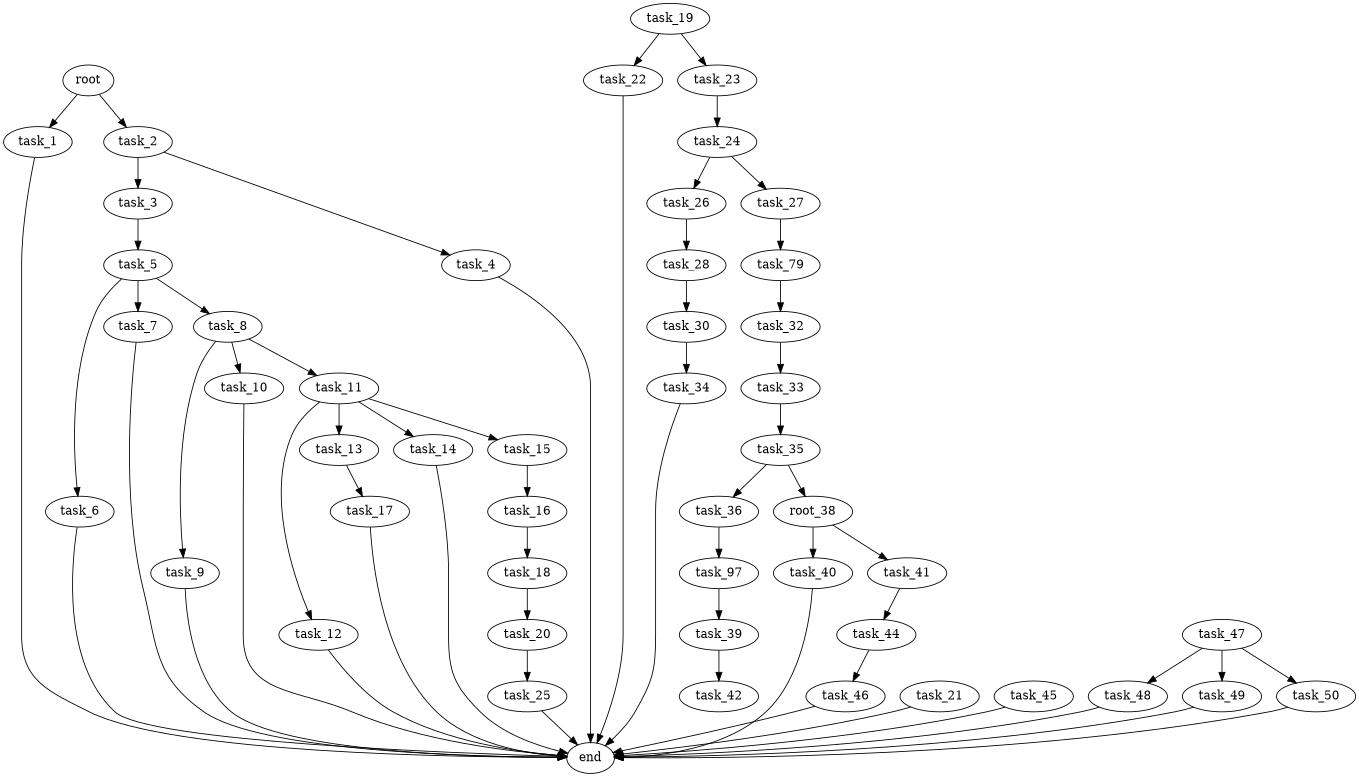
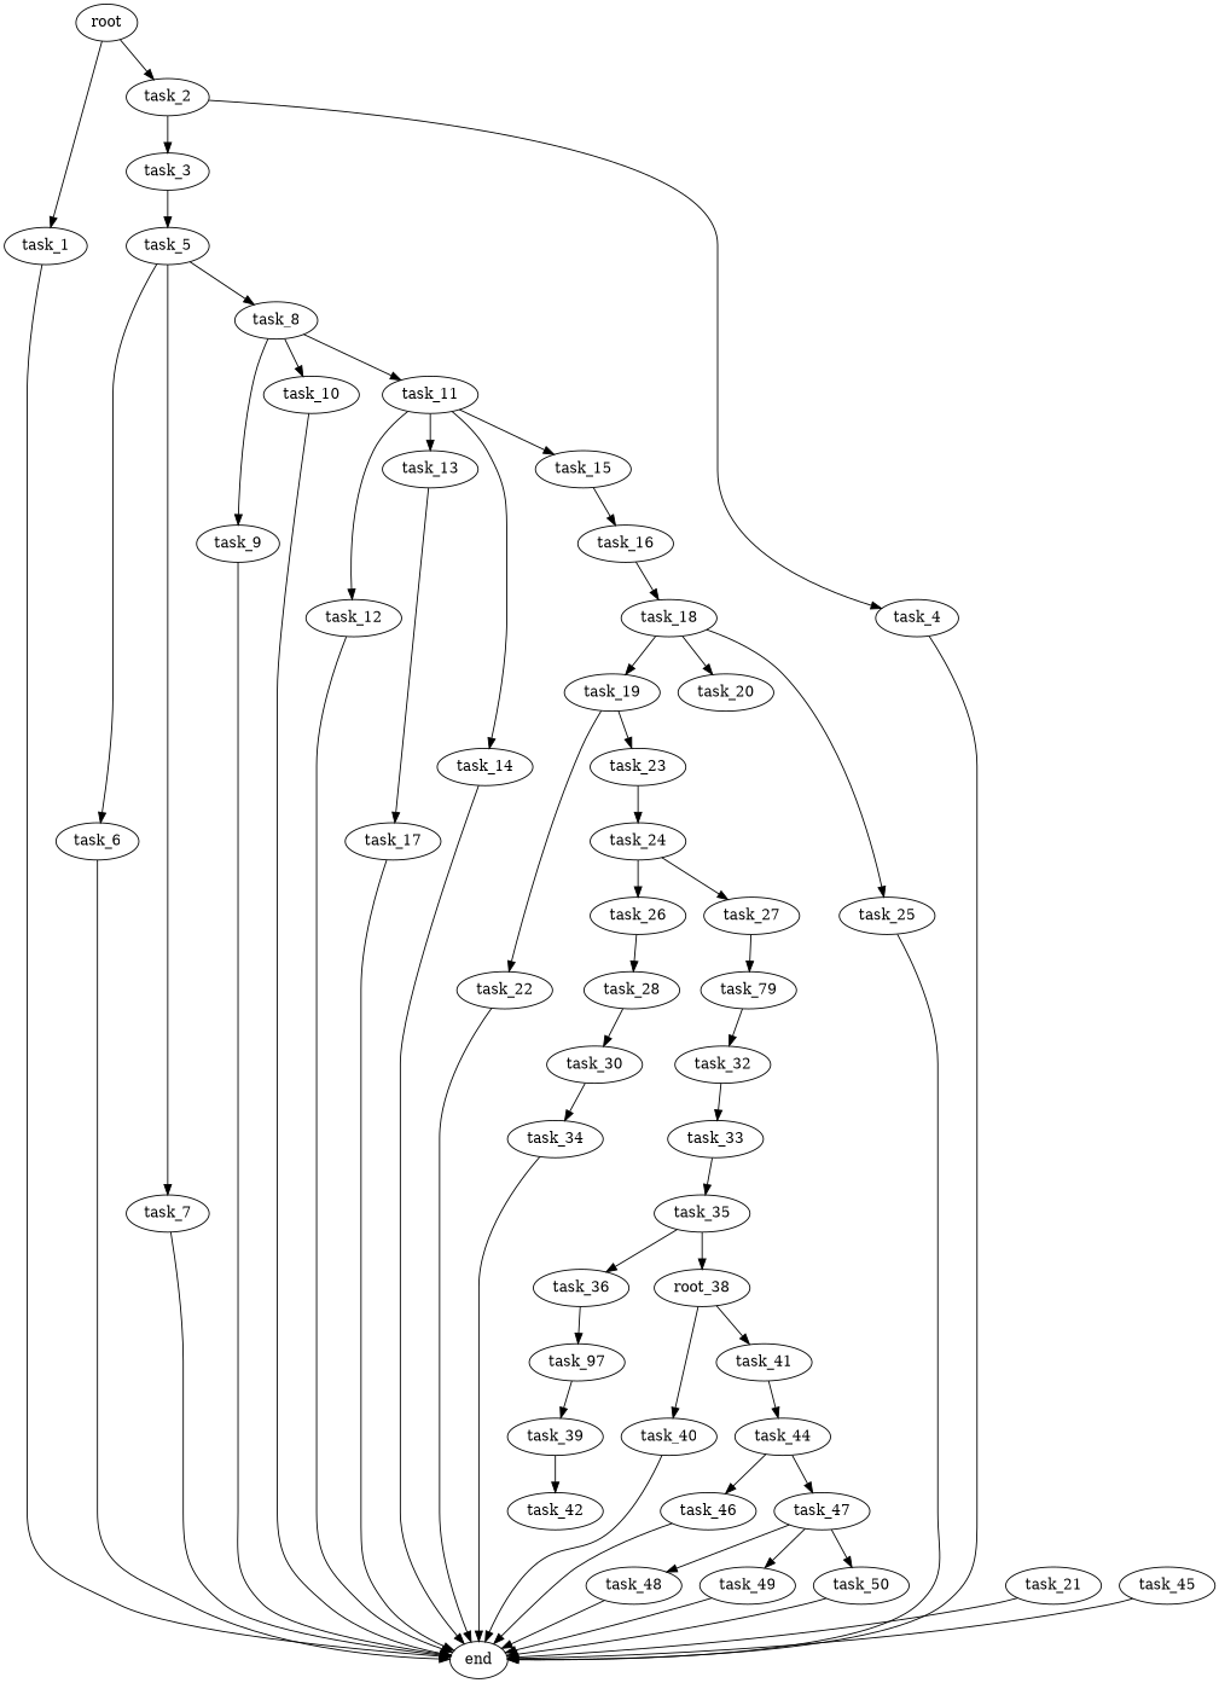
  digraph {
    root
    task_1
    task_2
    end
    task_3
    task_4
    task_5
    task_6
    task_7
    task_8
    task_9
    task_10
    task_11
    task_12
    task_13
    task_14
    task_15
    task_17
    task_16
    task_18
    task_19
    task_20
    task_22
    task_23
    task_25
    task_21
    task_24
    task_26
    task_27
    task_28
    n31 [label=task_79]
    task_30
    task_32
    task_34
    task_33
    task_35
    task_36
    n38 [label=root_38]
    n39 [label=task_97]
    task_40
    task_41
    task_39
    task_42
    task_44
    task_46
    task_47
    task_45
    task_48
    task_49
    task_50
    root -> task_1
    root -> task_2
    task_1 -> end
    task_2 -> task_3
    task_2 -> task_4
    task_3 -> task_5
    task_4 -> end
    task_5 -> task_6
    task_5 -> task_7
    task_5 -> task_8
    task_6 -> end
    task_7 -> end
    task_8 -> task_9
    task_8 -> task_10
    task_8 -> task_11
    task_9 -> end
    task_10 -> end
    task_11 -> task_12
    task_11 -> task_13
    task_11 -> task_14
    task_11 -> task_15
    task_12 -> end
    task_13 -> task_17
    task_14 -> end
    task_15 -> task_16
    task_17 -> end
    task_16 -> task_18
+   task_18 -> task_19
    task_18 -> task_20
    task_19 -> task_22
    task_19 -> task_23
-   task_20 -> task_25
+   task_18 -> task_25
    task_22 -> end
    task_23 -> task_24
    task_25 -> end
    task_21 -> end
    task_24 -> task_26
    task_24 -> task_27
    task_26 -> task_28
    task_27 -> n31
    task_28 -> task_30
    n31 -> task_32
    task_30 -> task_34
    task_32 -> task_33
    task_34 -> end
    task_33 -> task_35
    task_35 -> task_36
    task_35 -> n38
    task_36 -> n39
    n38 -> task_40
    n38 -> task_41
    n39 -> task_39
    task_40 -> end
    task_41 -> task_44
    task_39 -> task_42
    task_44 -> task_46
+   task_44 -> task_47
    task_46 -> end
    task_47 -> task_48
    task_47 -> task_49
    task_47 -> task_50
    task_45 -> end
    task_48 -> end
    task_49 -> end
    task_50 -> end
  }
